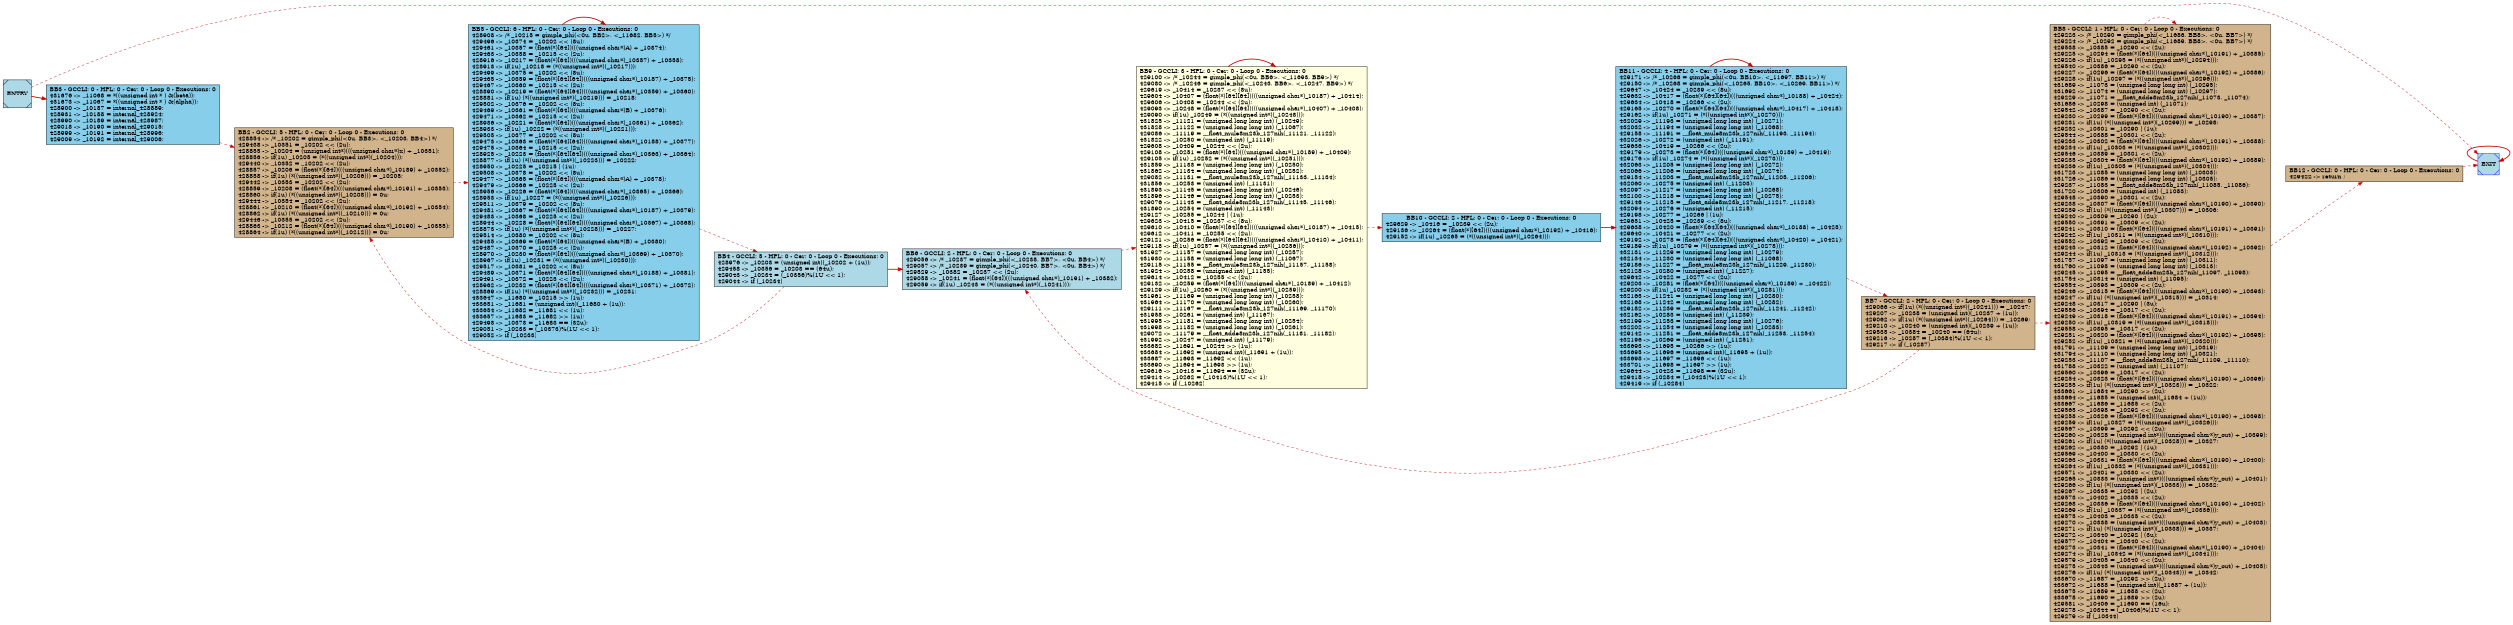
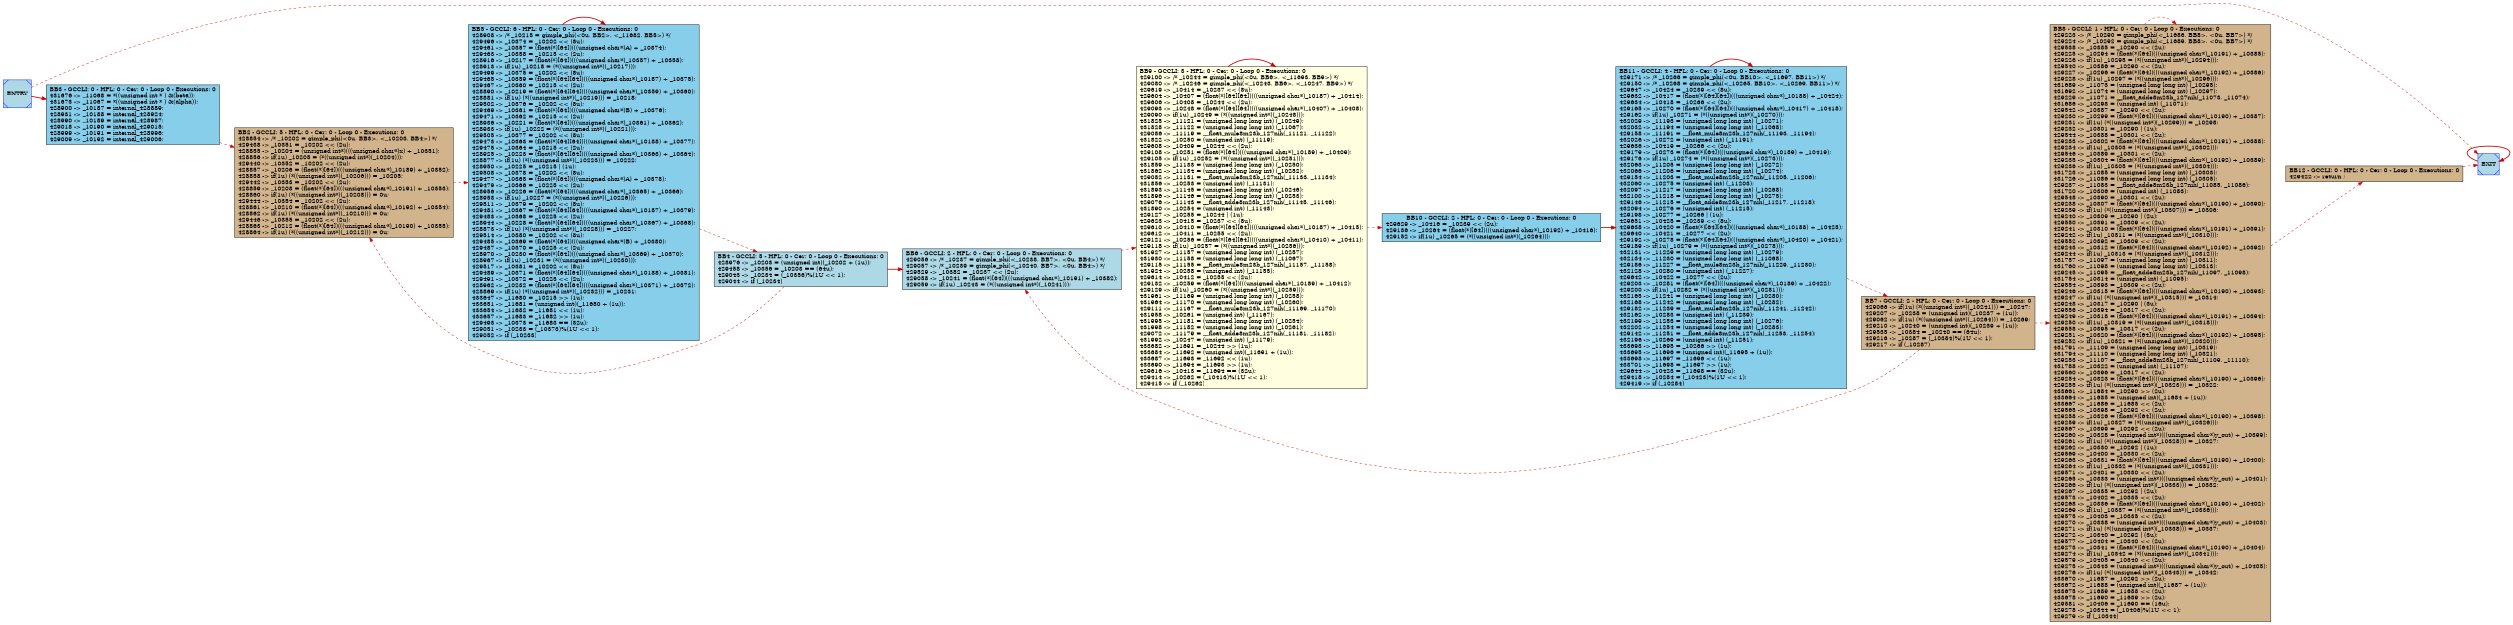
  digraph {
    rankdir=LR
    node [shape=box style=filled fillcolor=lightblue]
    edge [color=red3 fontcolor=blue style=dashed]
-   n1 [color=black label=ENTRY shape=Msquare]
+   n1 [color=blue label=ENTRY shape=Msquare]
    n2 [color=blue label=EXIT shape=Msquare]
    n3 [label="BB3 - GCCLI: 0 - HPL: 0 - Cer: 0 - Loop 0 - Executions: 0\n431676 -> _11068 = *((unsigned int * ) &(beta));\l431673 -> _11067 = *((unsigned int * ) &(alpha));\l428900 -> _10187 = internal_428889;\l428931 -> _10188 = internal_428924;\l428990 -> _10189 = internal_428987;\l429018 -> _10190 = internal_429015;\l428999 -> _10191 = internal_428996;\l429009 -> _10192 = internal_429006;\l" fillcolor=skyblue]
    n4 [label="BB2 - GCCLI: 5 - HPL: 0 - Cer: 0 - Loop 0 - Executions: 0\l428854 -> /* _10202 = gimple_phi(<0u, BB3>, <_10203, BB4>) */\l429438 -> _10351 = _10202 << (2u);\l428855 -> _10204 = (unsigned int*)(((unsigned char*)x) + _10351);\l428856 -> if(1u) _10205 = (*((unsigned int*)(_10204)));\l429440 -> _10352 = _10202 << (2u);\l428857 -> _10206 = (float(*)[64])(((unsigned char*)_10189) + _10352);\l428858 -> if(1u) (*((unsigned int*)(_10206))) = _10205;\l429442 -> _10353 = _10202 << (2u);\l428859 -> _10208 = (float(*)[64])(((unsigned char*)_10191) + _10353);\l428860 -> if(1u) (*((unsigned int*)(_10208))) = 0u;\l429444 -> _10354 = _10202 << (2u);\l428861 -> _10210 = (float(*)[64])(((unsigned char*)_10192) + _10354);\l428862 -> if(1u) (*((unsigned int*)(_10210))) = 0u;\l429446 -> _10355 = _10202 << (2u);\l428863 -> _10212 = (float(*)[64])(((unsigned char*)_10190) + _10355);\l428864 -> if(1u) (*((unsigned int*)(_10212))) = 0u;\l" fillcolor=tan]
    n5 [label="BB5 - GCCLI: 6 - HPL: 0 - Cer: 0 - Loop 0 - Executions: 0\l428908 -> /* _10215 = gimple_phi(<0u, BB2>, <_11682, BB5>) */\l429496 -> _10374 = _10202 << (8u);\l429461 -> _10357 = (float(*)[64])(((unsigned char*)A) + _10374);\l429463 -> _10358 = _10215 << (2u);\l428916 -> _10217 = (float(*)[64])(((unsigned char*)_10357) + _10358);\l428913 -> if(1u) _10218 = (*((unsigned int*)(_10217)));\l429499 -> _10375 = _10202 << (8u);\l429465 -> _10359 = (float(*)[64][64])(((unsigned char*)_10187) + _10375);\l429467 -> _10360 = _10215 << (2u);\l428890 -> _10219 = (float(*)[64][64])(((unsigned char*)_10359) + _10360);\l428881 -> if(1u) (*((unsigned int*)(_10219))) = _10218;\l429502 -> _10376 = _10202 << (8u);\l429469 -> _10361 = (float(*)[64])(((unsigned char*)B) + _10376);\l429471 -> _10362 = _10215 << (2u);\l428936 -> _10221 = (float(*)[64])(((unsigned char*)_10361) + _10362);\l428933 -> if(1u) _10222 = (*((unsigned int*)(_10221)));\l429505 -> _10377 = _10202 << (8u);\l429473 -> _10363 = (float(*)[64][64])(((unsigned char*)_10188) + _10377);\l429475 -> _10364 = _10215 << (2u);\l428925 -> _10223 = (float(*)[64][64])(((unsigned char*)_10363) + _10364);\l428877 -> if(1u) (*((unsigned int*)(_10223))) = _10222;\l428950 -> _10225 = _10215 | (1u);\l429508 -> _10378 = _10202 << (8u);\l429477 -> _10365 = (float(*)[64])(((unsigned char*)A) + _10378);\l429479 -> _10366 = _10225 << (2u);\l428956 -> _10226 = (float(*)[64])(((unsigned char*)_10365) + _10366);\l428953 -> if(1u) _10227 = (*((unsigned int*)(_10226)));\l429511 -> _10379 = _10202 << (8u);\l429481 -> _10367 = (float(*)[64][64])(((unsigned char*)_10187) + _10379);\l429483 -> _10368 = _10225 << (2u);\l428944 -> _10228 = (float(*)[64][64])(((unsigned char*)_10367) + _10368);\l428873 -> if(1u) (*((unsigned int*)(_10228))) = _10227;\l429514 -> _10380 = _10202 << (8u);\l429485 -> _10369 = (float(*)[64])(((unsigned char*)B) + _10380);\l429487 -> _10370 = _10225 << (2u);\l428970 -> _10230 = (float(*)[64])(((unsigned char*)_10369) + _10370);\l428967 -> if(1u) _10231 = (*((unsigned int*)(_10230)));\l429517 -> _10381 = _10202 << (8u);\l429489 -> _10371 = (float(*)[64][64])(((unsigned char*)_10188) + _10381);\l429491 -> _10372 = _10225 << (2u);\l428962 -> _10232 = (float(*)[64][64])(((unsigned char*)_10371) + _10372);\l428869 -> if(1u) (*((unsigned int*)(_10232))) = _10231;\l433647 -> _11680 = _10215 >> (1u);\l433651 -> _11681 = (unsigned int)(_11680 + (1u));\l433654 -> _11682 = _11681 << (1u);\l433657 -> _11683 = _11682 >> (1u);\l429493 -> _10373 = _11683 == (32u);\l429051 -> _10233 = (_10373)%(1U << 1);\l429052 -> if (_10233)\l" fillcolor=skyblue]
    n6 [label="BB4 - GCCLI: 5 - HPL: 0 - Cer: 0 - Loop 0 - Executions: 0\n428976 -> _10203 = (unsigned int)(_10202 + (1u));\l429458 -> _10356 = _10203 == (64u);\l429043 -> _10234 = (_10356)%(1U << 1);\l429044 -> if (_10234)\l"]
    n7 [label="BB6 - GCCLI: 2 - HPL: 0 - Cer: 0 - Loop 0 - Executions: 0\l429056 -> /* _10237 = gimple_phi(<_10238, BB7>, <0u, BB4>) */\l429057 -> /* _10239 = gimple_phi(<_10240, BB7>, <0u, BB4>) */\l429529 -> _10382 = _10237 << (2u);\l429058 -> _10241 = (float(*)[64])(((unsigned char*)_10191) + _10382);\l429059 -> if(1u) _10243 = (*((unsigned int*)(_10241)));\l"]
    n8 [label="BB9 - GCCLI: 3 - HPL: 0 - Cer: 0 - Loop 0 - Executions: 0\l429100 -> /* _10244 = gimple_phi(<0u, BB6>, <_11693, BB9>) */\l429080 -> /* _10246 = gimple_phi(<_10243, BB6>, <_10247, BB9>) */\l429619 -> _10414 = _10237 << (8u);\l429604 -> _10407 = (float(*)[64][64])(((unsigned char*)_10187) + _10414);\l429606 -> _10408 = _10244 << (2u);\l429093 -> _10248 = (float(*)[64][64])(((unsigned char*)_10407) + _10408);\l429090 -> if(1u) _10249 = (*((unsigned int*)(_10248)));\l431825 -> _11121 = (unsigned long long int) (_10249);\l431828 -> _11122 = (unsigned long long int) (_11067);\l429086 -> _11119 = __float_mule8m23b_127nih(_11121, _11122);\l431822 -> _10250 = (unsigned int) (_11119);\l429608 -> _10409 = _10244 << (2u);\l429108 -> _10251 = (float(*)[64])(((unsigned char*)_10189) + _10409);\l429105 -> if(1u) _10252 = (*((unsigned int*)(_10251)));\l431859 -> _11133 = (unsigned long long int) (_10250);\l431862 -> _11134 = (unsigned long long int) (_10252);\l429082 -> _11131 = __float_mule8m23b_127nih(_11133, _11134);\l431856 -> _10253 = (unsigned int) (_11131);\l431893 -> _11145 = (unsigned long long int) (_10246);\l431896 -> _11146 = (unsigned long long int) (_10253);\l429076 -> _11143 = __float_adde8m23b_127nih(_11145, _11146);\l431890 -> _10254 = (unsigned int) (_11143);\l429127 -> _10255 = _10244 | (1u);\l429623 -> _10415 = _10237 << (8u);\l429610 -> _10410 = (float(*)[64][64])(((unsigned char*)_10187) + _10415);\l429612 -> _10411 = _10255 << (2u);\l429121 -> _10256 = (float(*)[64][64])(((unsigned char*)_10410) + _10411);\l429118 -> if(1u) _10257 = (*((unsigned int*)(_10256)));\l431927 -> _11157 = (unsigned long long int) (_10257);\l431930 -> _11158 = (unsigned long long int) (_11067);\l429115 -> _11155 = __float_mule8m23b_127nih(_11157, _11158);\l431924 -> _10258 = (unsigned int) (_11155);\l429614 -> _10412 = _10255 << (2u);\l429132 -> _10259 = (float(*)[64])(((unsigned char*)_10189) + _10412);\l429129 -> if(1u) _10260 = (*((unsigned int*)(_10259)));\l431961 -> _11169 = (unsigned long long int) (_10258);\l431964 -> _11170 = (unsigned long long int) (_10260);\l429111 -> _11167 = __float_mule8m23b_127nih(_11169, _11170);\l431958 -> _10261 = (unsigned int) (_11167);\l431995 -> _11181 = (unsigned long long int) (_10254);\l431998 -> _11182 = (unsigned long long int) (_10261);\l429072 -> _11179 = __float_adde8m23b_127nih(_11181, _11182);\l431992 -> _10247 = (unsigned int) (_11179);\l433682 -> _11691 = _10244 >> (1u);\l433684 -> _11692 = (unsigned int)(_11691 + (1u));\l433687 -> _11693 = _11692 << (1u);\l433690 -> _11694 = _11693 >> (1u);\l429616 -> _10413 = _11694 == (32u);\l429414 -> _10262 = (_10413)%(1U << 1);\l429415 -> if (_10262)\l" fillcolor=lightyellow]
    n9 [label="BB7 - GCCLI: 2 - HPL: 0 - Cer: 0 - Loop 0 - Executions: 0\n429066 -> if(1u) (*((unsigned int*)(_10241))) = _10247;\l429207 -> _10238 = (unsigned int)(_10237 + (1u));\l429062 -> if(1u) (*((unsigned int*)(_10264))) = _10269;\l429210 -> _10240 = (unsigned int)(_10239 + (1u));\l429535 -> _10384 = _10240 == (64u);\l429216 -> _10287 = (_10384)%(1U << 1);\l429217 -> if (_10287)\l" fillcolor=tan]
    n10 [label="BB8 - GCCLI: 1 - HPL: 0 - Cer: 0 - Loop 0 - Executions: 0\l429223 -> /* _10290 = gimple_phi(<_11686, BB8>, <0u, BB7>) */\l429224 -> /* _10292 = gimple_phi(<_11689, BB8>, <0u, BB7>) */\l429538 -> _10385 = _10290 << (2u);\l429225 -> _10294 = (float(*)[64])(((unsigned char*)_10191) + _10385);\l429226 -> if(1u) _10295 = (*((unsigned int*)(_10294)));\l429540 -> _10386 = _10290 << (2u);\l429227 -> _10296 = (float(*)[64])(((unsigned char*)_10192) + _10386);\l429228 -> if(1u) _10297 = (*((unsigned int*)(_10296)));\l431689 -> _11073 = (unsigned long long int) (_10295);\l431692 -> _11074 = (unsigned long long int) (_10297);\l429229 -> _11071 = __float_adde8m23b_127nih(_11073, _11074);\l431686 -> _10298 = (unsigned int) (_11071);\l429542 -> _10387 = _10290 << (2u);\l429230 -> _10299 = (float(*)[64])(((unsigned char*)_10190) + _10387);\l429231 -> if(1u) (*((unsigned int*)(_10299))) = _10298;\l429232 -> _10301 = _10290 | (1u);\l429544 -> _10388 = _10301 << (2u);\l429233 -> _10302 = (float(*)[64])(((unsigned char*)_10191) + _10388);\l429234 -> if(1u) _10303 = (*((unsigned int*)(_10302)));\l429546 -> _10389 = _10301 << (2u);\l429235 -> _10304 = (float(*)[64])(((unsigned char*)_10192) + _10389);\l429236 -> if(1u) _10305 = (*((unsigned int*)(_10304)));\l431723 -> _11085 = (unsigned long long int) (_10303);\l431726 -> _11086 = (unsigned long long int) (_10305);\l429237 -> _11083 = __float_adde8m23b_127nih(_11085, _11086);\l431720 -> _10306 = (unsigned int) (_11083);\l429548 -> _10390 = _10301 << (2u);\l429238 -> _10307 = (float(*)[64])(((unsigned char*)_10190) + _10390);\l429239 -> if(1u) (*((unsigned int*)(_10307))) = _10306;\l429240 -> _10309 = _10290 | (2u);\l429550 -> _10391 = _10309 << (2u);\l429241 -> _10310 = (float(*)[64])(((unsigned char*)_10191) + _10391);\l429242 -> if(1u) _10311 = (*((unsigned int*)(_10310)));\l429552 -> _10392 = _10309 << (2u);\l429243 -> _10312 = (float(*)[64])(((unsigned char*)_10192) + _10392);\l429244 -> if(1u) _10313 = (*((unsigned int*)(_10312)));\l431757 -> _11097 = (unsigned long long int) (_10311);\l431760 -> _11098 = (unsigned long long int) (_10313);\l429245 -> _11095 = __float_adde8m23b_127nih(_11097, _11098);\l431754 -> _10314 = (unsigned int) (_11095);\l429554 -> _10393 = _10309 << (2u);\l429246 -> _10315 = (float(*)[64])(((unsigned char*)_10190) + _10393);\l429247 -> if(1u) (*((unsigned int*)(_10315))) = _10314;\l429248 -> _10317 = _10290 | (3u);\l429556 -> _10394 = _10317 << (2u);\l429249 -> _10318 = (float(*)[64])(((unsigned char*)_10191) + _10394);\l429250 -> if(1u) _10319 = (*((unsigned int*)(_10318)));\l429558 -> _10395 = _10317 << (2u);\l429251 -> _10320 = (float(*)[64])(((unsigned char*)_10192) + _10395);\l429252 -> if(1u) _10321 = (*((unsigned int*)(_10320)));\l431791 -> _11109 = (unsigned long long int) (_10319);\l431794 -> _11110 = (unsigned long long int) (_10321);\l429253 -> _11107 = __float_adde8m23b_127nih(_11109, _11110);\l431788 -> _10322 = (unsigned int) (_11107);\l429560 -> _10396 = _10317 << (2u);\l429254 -> _10323 = (float(*)[64])(((unsigned char*)_10190) + _10396);\l429255 -> if(1u) (*((unsigned int*)(_10323))) = _10322;\l433661 -> _11684 = _10290 >> (2u);\l433664 -> _11685 = (unsigned int)(_11684 + (1u));\l433667 -> _11686 = _11685 << (2u);\l429565 -> _10398 = _10292 << (2u);\l429258 -> _10326 = (float(*)[64])(((unsigned char*)_10190) + _10398);\l429259 -> if(1u) _10327 = (*((unsigned int*)(_10326)));\l429567 -> _10399 = _10292 << (2u);\l429260 -> _10328 = (unsigned int*)(((unsigned char*)y_out) + _10399);\l429261 -> if(1u) (*((unsigned int*)(_10328))) = _10327;\l429262 -> _10330 = _10292 | (1u);\l429569 -> _10400 = _10330 << (2u);\l429263 -> _10331 = (float(*)[64])(((unsigned char*)_10190) + _10400);\l429264 -> if(1u) _10332 = (*((unsigned int*)(_10331)));\l429571 -> _10401 = _10330 << (2u);\l429265 -> _10333 = (unsigned int*)(((unsigned char*)y_out) + _10401);\l429266 -> if(1u) (*((unsigned int*)(_10333))) = _10332;\l429267 -> _10335 = _10292 | (2u);\l429573 -> _10402 = _10335 << (2u);\l429268 -> _10336 = (float(*)[64])(((unsigned char*)_10190) + _10402);\l429269 -> if(1u) _10337 = (*((unsigned int*)(_10336)));\l429575 -> _10403 = _10335 << (2u);\l429270 -> _10338 = (unsigned int*)(((unsigned char*)y_out) + _10403);\l429271 -> if(1u) (*((unsigned int*)(_10338))) = _10337;\l429272 -> _10340 = _10292 | (3u);\l429577 -> _10404 = _10340 << (2u);\l429273 -> _10341 = (float(*)[64])(((unsigned char*)_10190) + _10404);\l429274 -> if(1u) _10342 = (*((unsigned int*)(_10341)));\l429579 -> _10405 = _10340 << (2u);\l429275 -> _10343 = (unsigned int*)(((unsigned char*)y_out) + _10405);\l429276 -> if(1u) (*((unsigned int*)(_10343))) = _10342;\l433670 -> _11687 = _10292 >> (2u);\l433672 -> _11688 = (unsigned int)(_11687 + (1u));\l433675 -> _11689 = _11688 << (2u);\l433678 -> _11690 = _11689 >> (2u);\l429581 -> _10406 = _11690 == (16u);\l429278 -> _10344 = (_10406)%(1U << 1);\l429279 -> if (_10344)\l" fillcolor=tan]
    n11 [label="BB12 - GCCLI: 0 - HPL: 0 - Cer: 0 - Loop 0 - Executions: 0\n429422 -> return ;\l" fillcolor=tan]
    n12 [label="BB10 - GCCLI: 2 - HPL: 0 - Cer: 0 - Loop 0 - Executions: 0\n429629 -> _10416 = _10239 << (2u);\l429136 -> _10264 = (float(*)[64])(((unsigned char*)_10192) + _10416);\l429152 -> if(1u) _10265 = (*((unsigned int*)(_10264)));\l" fillcolor=skyblue]
    n13 [label="BB11 - GCCLI: 4 - HPL: 0 - Cer: 0 - Loop 0 - Executions: 0\l429171 -> /* _10266 = gimple_phi(<0u, BB10>, <_11697, BB11>) */\l429150 -> /* _10268 = gimple_phi(<_10265, BB10>, <_10269, BB11>) */\l429647 -> _10424 = _10239 << (8u);\l429632 -> _10417 = (float(*)[64][64])(((unsigned char*)_10188) + _10424);\l429634 -> _10418 = _10266 << (2u);\l429165 -> _10270 = (float(*)[64][64])(((unsigned char*)_10417) + _10418);\l429162 -> if(1u) _10271 = (*((unsigned int*)(_10270)));\l432029 -> _11193 = (unsigned long long int) (_10271);\l432032 -> _11194 = (unsigned long long int) (_11068);\l429158 -> _11191 = __float_mule8m23b_127nih(_11193, _11194);\l432026 -> _10272 = (unsigned int) (_11191);\l429636 -> _10419 = _10266 << (2u);\l429179 -> _10273 = (float(*)[64])(((unsigned char*)_10189) + _10419);\l429176 -> if(1u) _10274 = (*((unsigned int*)(_10273)));\l432063 -> _11205 = (unsigned long long int) (_10272);\l432066 -> _11206 = (unsigned long long int) (_10274);\l429154 -> _11203 = __float_mule8m23b_127nih(_11205, _11206);\l432060 -> _10275 = (unsigned int) (_11203);\l432097 -> _11217 = (unsigned long long int) (_10268);\l432100 -> _11218 = (unsigned long long int) (_10275);\l429146 -> _11215 = __float_adde8m23b_127nih(_11217, _11218);\l432094 -> _10276 = (unsigned int) (_11215);\l429198 -> _10277 = _10266 | (1u);\l429651 -> _10425 = _10239 << (8u);\l429638 -> _10420 = (float(*)[64][64])(((unsigned char*)_10188) + _10425);\l429640 -> _10421 = _10277 << (2u);\l429192 -> _10278 = (float(*)[64][64])(((unsigned char*)_10420) + _10421);\l429189 -> if(1u) _10279 = (*((unsigned int*)(_10278)));\l432131 -> _11229 = (unsigned long long int) (_10279);\l432134 -> _11230 = (unsigned long long int) (_11068);\l429186 -> _11227 = __float_mule8m23b_127nih(_11229, _11230);\l432128 -> _10280 = (unsigned int) (_11227);\l429642 -> _10422 = _10277 << (2u);\l429203 -> _10281 = (float(*)[64])(((unsigned char*)_10189) + _10422);\l429200 -> if(1u) _10282 = (*((unsigned int*)(_10281)));\l432165 -> _11241 = (unsigned long long int) (_10280);\l432168 -> _11242 = (unsigned long long int) (_10282);\l429182 -> _11239 = __float_mule8m23b_127nih(_11241, _11242);\l432162 -> _10283 = (unsigned int) (_11239);\l432199 -> _11253 = (unsigned long long int) (_10276);\l432202 -> _11254 = (unsigned long long int) (_10283);\l429142 -> _11251 = __float_adde8m23b_127nih(_11253, _11254);\l432196 -> _10269 = (unsigned int) (_11251);\l433693 -> _11695 = _10266 >> (1u);\l433695 -> _11696 = (unsigned int)(_11695 + (1u));\l433698 -> _11697 = _11696 << (1u);\l433701 -> _11698 = _11697 >> (1u);\l429644 -> _10423 = _11698 == (32u);\l429418 -> _10284 = (_10423)%(1U << 1);\l429419 -> if (_10284)\l" fillcolor=skyblue]
    n1 -> n2
    n1 -> n3 [style=bold]
    n2 -> n2 [style=bold]
    n3 -> n4
    n4 -> n5
    n5 -> n5 [style=bold]
    n5 -> n6
    n6 -> n4
    n6 -> n7 [style=bold]
    n7 -> n8
    n8 -> n8 [style=bold]
    n8 -> n12
    n9 -> n7
    n9 -> n10
    n10 -> n10
    n10 -> n11
    n11 -> n2
    n12 -> n13 [style=bold]
    n13 -> n9
    n13 -> n13 [style=bold]
  }
